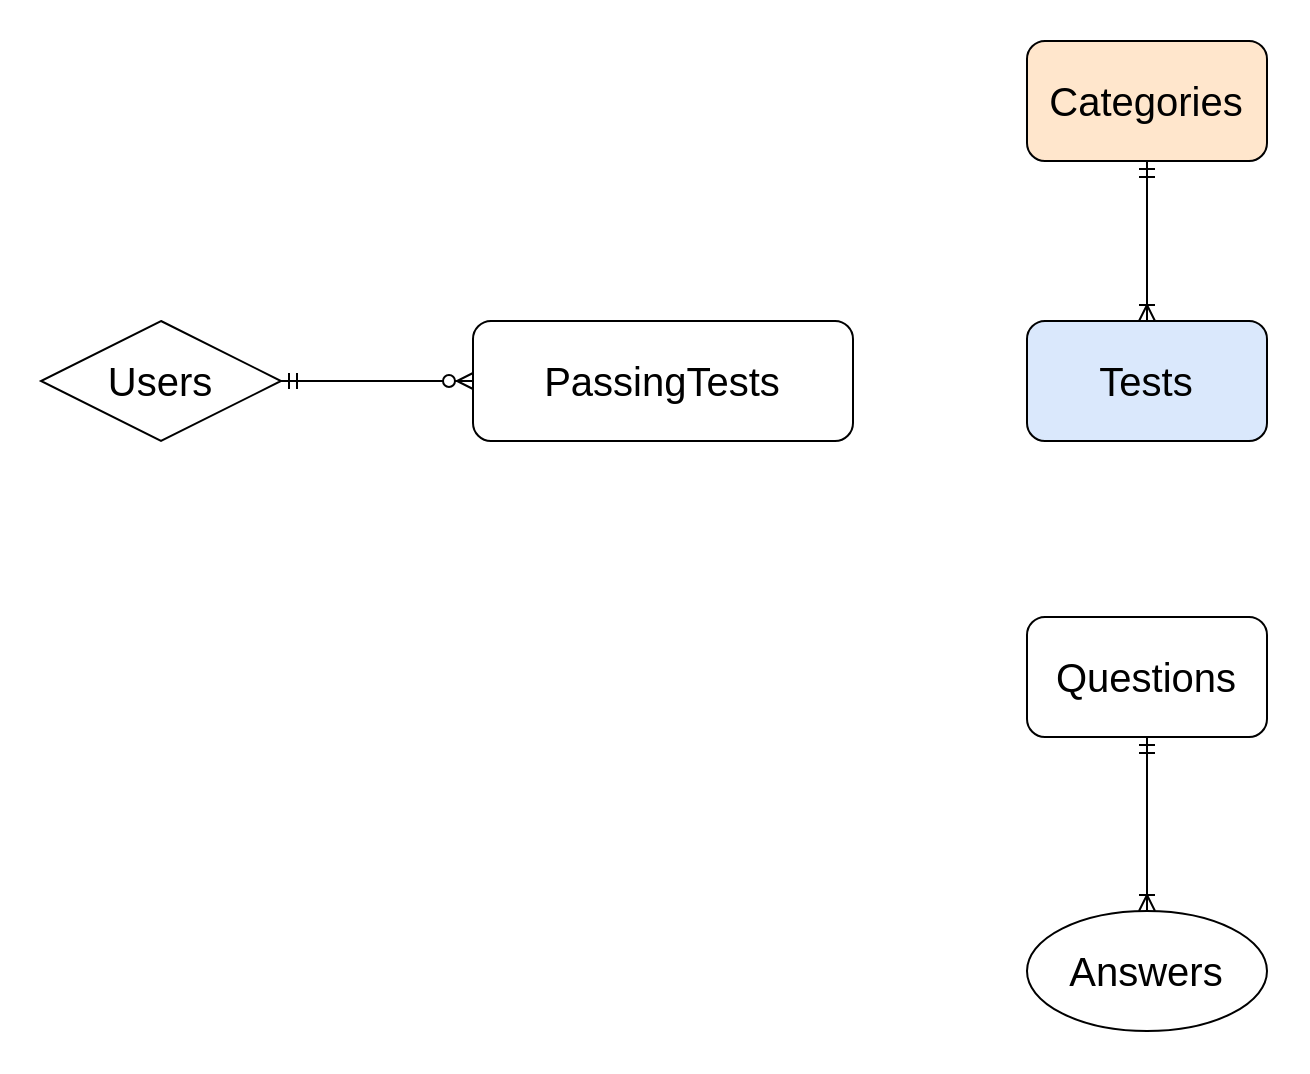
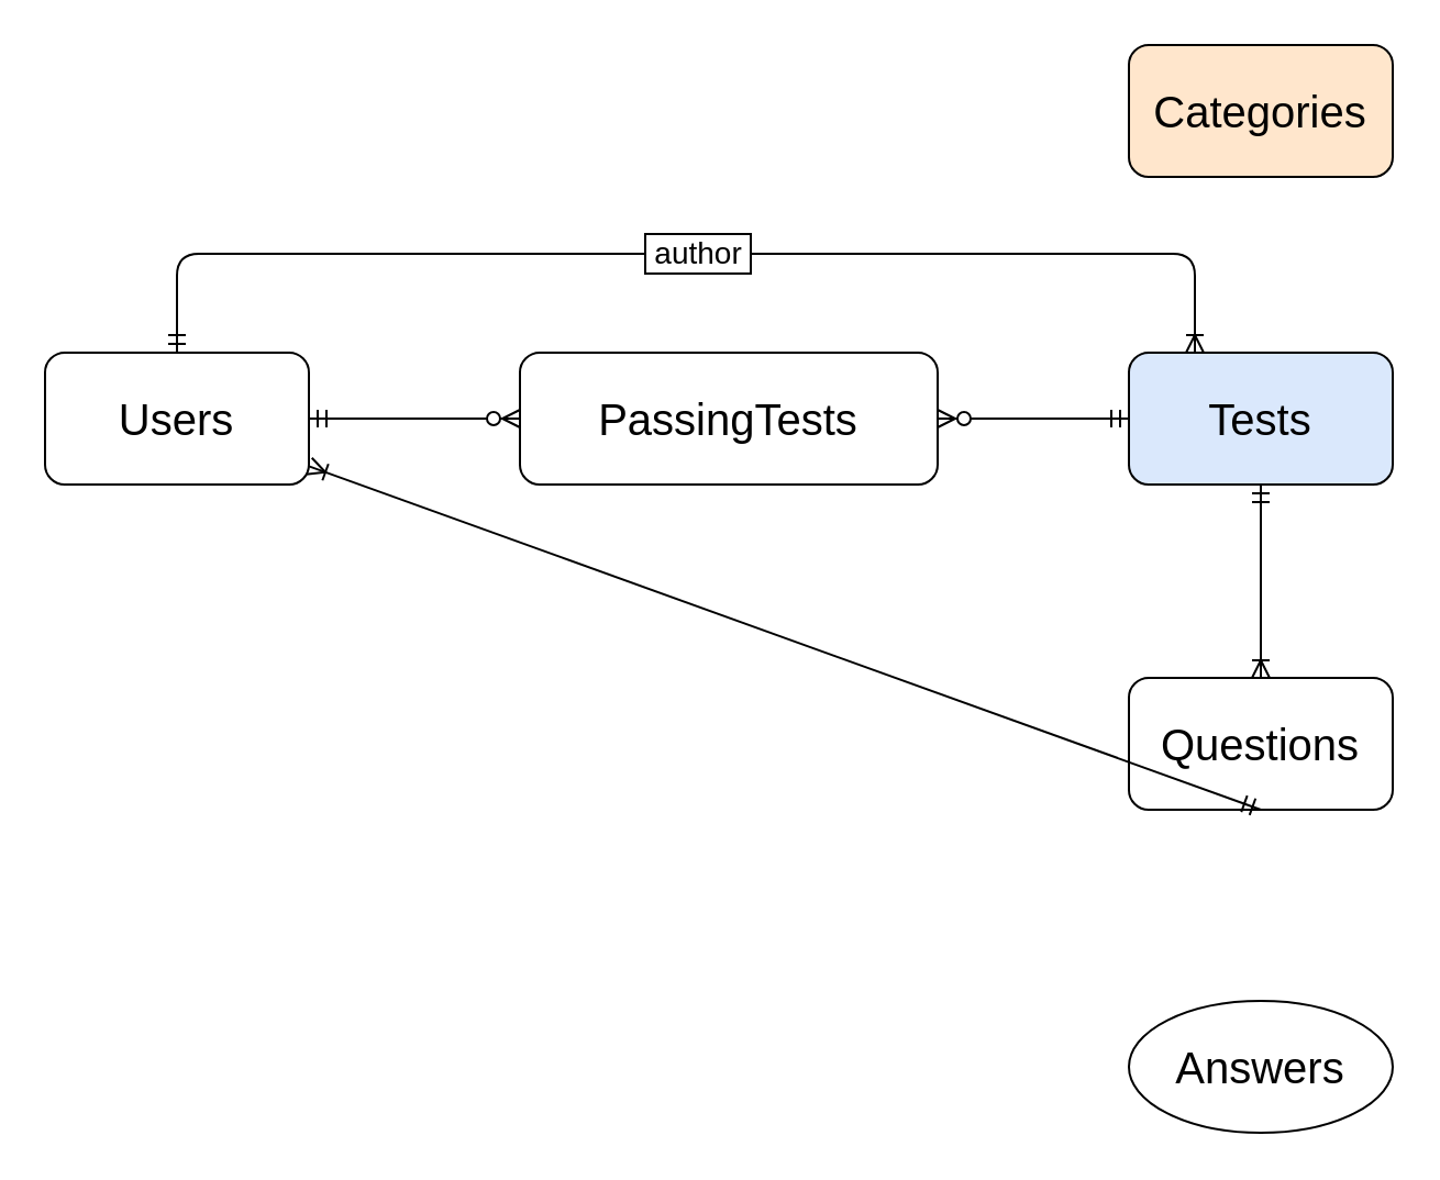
  <mxCell id="0" />
  <mxCell id="1" parent="0" />
  <mxCell id="2" value="" style="edgeStyle=entityRelationEdgeStyle;endArrow=ERzeroToMany;startArrow=ERmandOne;endFill=1;startFill=0;exitX=1;exitY=0.5;exitDx=0;exitDy=0;entryX=0;entryY=0.5;entryDx=0;entryDy=0;" parent="1" source="4" target="5" edge="1"><mxGeometry width="100" height="100" relative="1" as="geometry"><mxPoint x="220" y="160" as="sourcePoint" /><mxPoint x="440" y="190" as="targetPoint" /></mxGeometry></mxCell>
- <mxCell id="4" value="&lt;font style=&quot;font-size: 20px&quot;&gt;Users&lt;/font&gt;" style="rhombus;whiteSpace=wrap;html=1;" vertex="1" parent="1"><mxGeometry x="20" y="160" width="120" height="60" as="geometry" /></mxCell>
+ <mxCell id="3" value="" style="edgeStyle=entityRelationEdgeStyle;endArrow=ERzeroToMany;startArrow=ERmandOne;endFill=1;startFill=0;exitX=0;exitY=0.5;exitDx=0;exitDy=0;entryX=1;entryY=0.5;entryDx=0;entryDy=0;" parent="1" source="6" target="5" edge="1"><mxGeometry width="100" height="100" relative="1" as="geometry"><mxPoint x="690" y="160" as="sourcePoint" /><mxPoint x="690" y="350" as="targetPoint" /></mxGeometry></mxCell>
+ <mxCell id="4" value="&lt;font style=&quot;font-size: 20px&quot;&gt;Users&lt;/font&gt;" style="rounded=1;whiteSpace=wrap;html=1;" vertex="1" parent="1"><mxGeometry x="20" y="160" width="120" height="60" as="geometry" /></mxCell>
  <mxCell id="5" value="&lt;font style=&quot;font-size: 20px&quot;&gt;PassingTests&lt;/font&gt;" style="rounded=1;whiteSpace=wrap;html=1;" vertex="1" parent="1"><mxGeometry x="236" y="160" width="190" height="60" as="geometry" /></mxCell>
  <mxCell id="6" value="&lt;font style=&quot;font-size: 20px&quot;&gt;Tests&lt;/font&gt;" style="rounded=1;whiteSpace=wrap;html=1;fillColor=#dae8fc;" vertex="1" parent="1"><mxGeometry x="513" y="160" width="120" height="60" as="geometry" /></mxCell>
+ <mxCell id="7" value="" style="edgeStyle=orthogonalEdgeStyle;fontSize=12;html=1;endArrow=ERoneToMany;startArrow=ERmandOne;exitX=0.5;exitY=0;exitDx=0;exitDy=0;entryX=0.25;entryY=0;entryDx=0;entryDy=0;" edge="1" parent="1" source="4" target="6"><mxGeometry width="100" height="100" relative="1" as="geometry"><mxPoint x="442" y="445" as="sourcePoint" /><mxPoint x="142" y="56" as="targetPoint" /><Array as="points"><mxPoint x="80" y="115" /><mxPoint x="543" y="115" /></Array></mxGeometry></mxCell>
+ <mxCell id="8" value="&lt;font style=&quot;font-size: 14px&quot;&gt;&amp;nbsp;author&amp;nbsp;&lt;/font&gt;" style="edgeLabel;html=1;align=center;verticalAlign=middle;resizable=0;points=[];labelBorderColor=#000000;" vertex="1" connectable="0" parent="7"><mxGeometry x="0.016" y="1" relative="1" as="geometry"><mxPoint as="offset" /></mxGeometry></mxCell>
  <mxCell id="9" value="&lt;font style=&quot;font-size: 20px&quot;&gt;Categories&lt;/font&gt;" style="rounded=1;whiteSpace=wrap;html=1;fillColor=#ffe6cc;" vertex="1" parent="1"><mxGeometry x="513" y="20" width="120" height="60" as="geometry" /></mxCell>
- <mxCell id="10" value="" style="fontSize=12;html=1;endArrow=ERoneToMany;startArrow=ERmandOne;exitX=0.5;exitY=1;exitDx=0;exitDy=0;" edge="1" parent="1" source="9" target="6"><mxGeometry width="100" height="100" relative="1" as="geometry"><mxPoint x="269" y="395" as="sourcePoint" /><mxPoint x="732" y="395" as="targetPoint" /></mxGeometry></mxCell>
  <mxCell id="11" value="&lt;font style=&quot;font-size: 20px&quot;&gt;Questions&lt;/font&gt;" style="rounded=1;whiteSpace=wrap;html=1;" vertex="1" parent="1"><mxGeometry x="513" y="308" width="120" height="60" as="geometry" /></mxCell>
+ <mxCell id="12" value="" style="fontSize=12;html=1;endArrow=ERoneToMany;startArrow=ERmandOne;exitX=0.5;exitY=1;exitDx=0;exitDy=0;entryX=0.5;entryY=0;entryDx=0;entryDy=0;" edge="1" parent="1" source="6" target="11"><mxGeometry width="100" height="100" relative="1" as="geometry"><mxPoint x="584" y="241" as="sourcePoint" /><mxPoint x="584" y="321" as="targetPoint" /></mxGeometry></mxCell>
  <mxCell id="13" value="&lt;font style=&quot;font-size: 20px&quot;&gt;Answers&lt;/font&gt;" style="ellipse;whiteSpace=wrap;html=1;" vertex="1" parent="1"><mxGeometry x="513" y="455" width="120" height="60" as="geometry" /></mxCell>
- <mxCell id="14" value="" style="fontSize=12;html=1;endArrow=ERoneToMany;startArrow=ERmandOne;exitX=0.5;exitY=1;exitDx=0;exitDy=0;entryX=0.5;entryY=0;entryDx=0;entryDy=0;" edge="1" parent="1" source="11" target="13"><mxGeometry width="100" height="100" relative="1" as="geometry"><mxPoint x="667" y="406" as="sourcePoint" /><mxPoint x="667" y="514" as="targetPoint" /></mxGeometry></mxCell>
+ <mxCell id="14" value="" style="fontSize=12;html=1;endArrow=ERoneToMany;startArrow=ERmandOne;exitX=0.5;exitY=1;exitDx=0;exitDy=0;" edge="1" parent="1" source="11" target="4"><mxGeometry width="100" height="100" relative="1" as="geometry"><mxPoint x="667" y="406" as="sourcePoint" /><mxPoint x="667" y="514" as="targetPoint" /></mxGeometry></mxCell>
